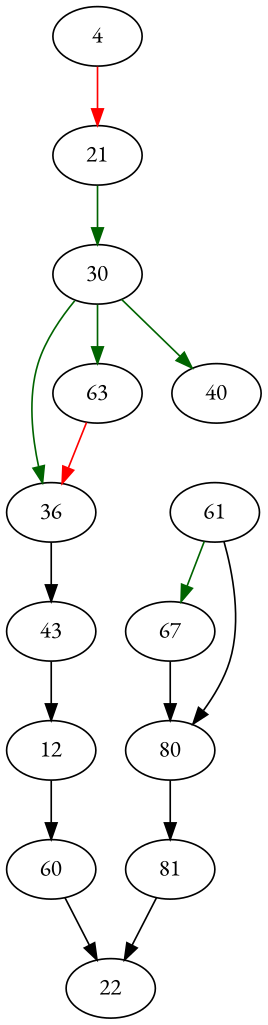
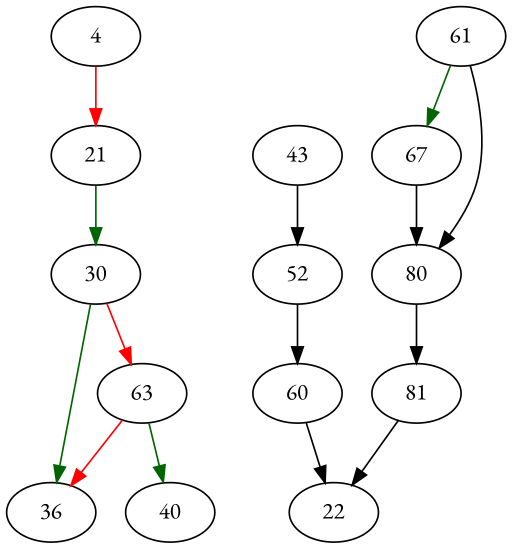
  strict digraph {
    fontname="EB Garamond"
    node [fontname="EB Garamond"]
    edge [fontname="EB Garamond"]
    4 [entry=true]
    21
    30
    36
    n5 [label=63]
    43
    40
    61
    67
    80
    81
-   52 [label=12]
+   52
    60
    n14 [label=22]
    4 -> 21 [color=red cond=false]
    21 -> 30 [color=darkgreen cond=true]
    30 -> 36 [color=darkgreen cond=true]
-   30 -> n5 [color=darkgreen cond=false]
-   36 -> 43
+   30 -> n5 [color=red cond=false]
    n5 -> 36 [color=red cond=false]
-   30 -> 40 [color=darkgreen cond=true]
+   n5 -> 40 [color=darkgreen cond=true]
    43 -> 52 [color=black cond=false]
    61 -> 67 [color=darkgreen cond=true]
    61 -> 80 [color=black cond=false]
    67 -> 80
    80 -> 81
    81 -> n14
    52 -> 60
    60 -> n14
  }
